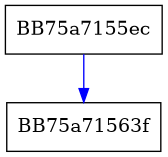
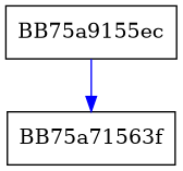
  digraph {
    splines=ortho
    node [shape=box]
-   BB75a7155ec
+   BB75a7155ec [label=BB75a9155ec]
    BB75a71563f
    BB75a7155ec -> BB75a71563f [color=blue]
  }
